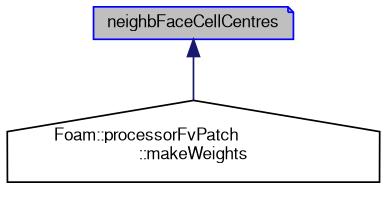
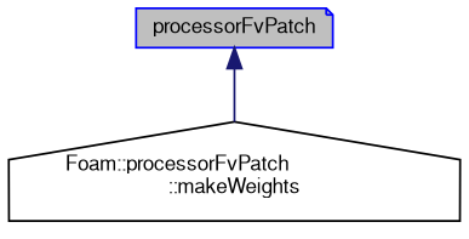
  digraph {
    rankdir=TB
    node [fontname=FreeSans fontsize=10]
-   n1 [color=blue fillcolor=grey75 fontcolor=black height=0.2 label=neighbFaceCellCentres shape=note style=filled width=0.4]
+   n1 [color=blue fillcolor=grey75 fontcolor=black height=0.2 label=processorFvPatch shape=note style=filled width=0.4]
    n2 [color=black height=0.2 label="Foam::processorFvPatch\l::makeWeights" shape=house width=0.4]
    n1 -> n2 [color=midnightblue dir=back fontname=FreeSans fontsize=10 labelfontname=FreeSans labelfontsize=10 style=solid]
  }
